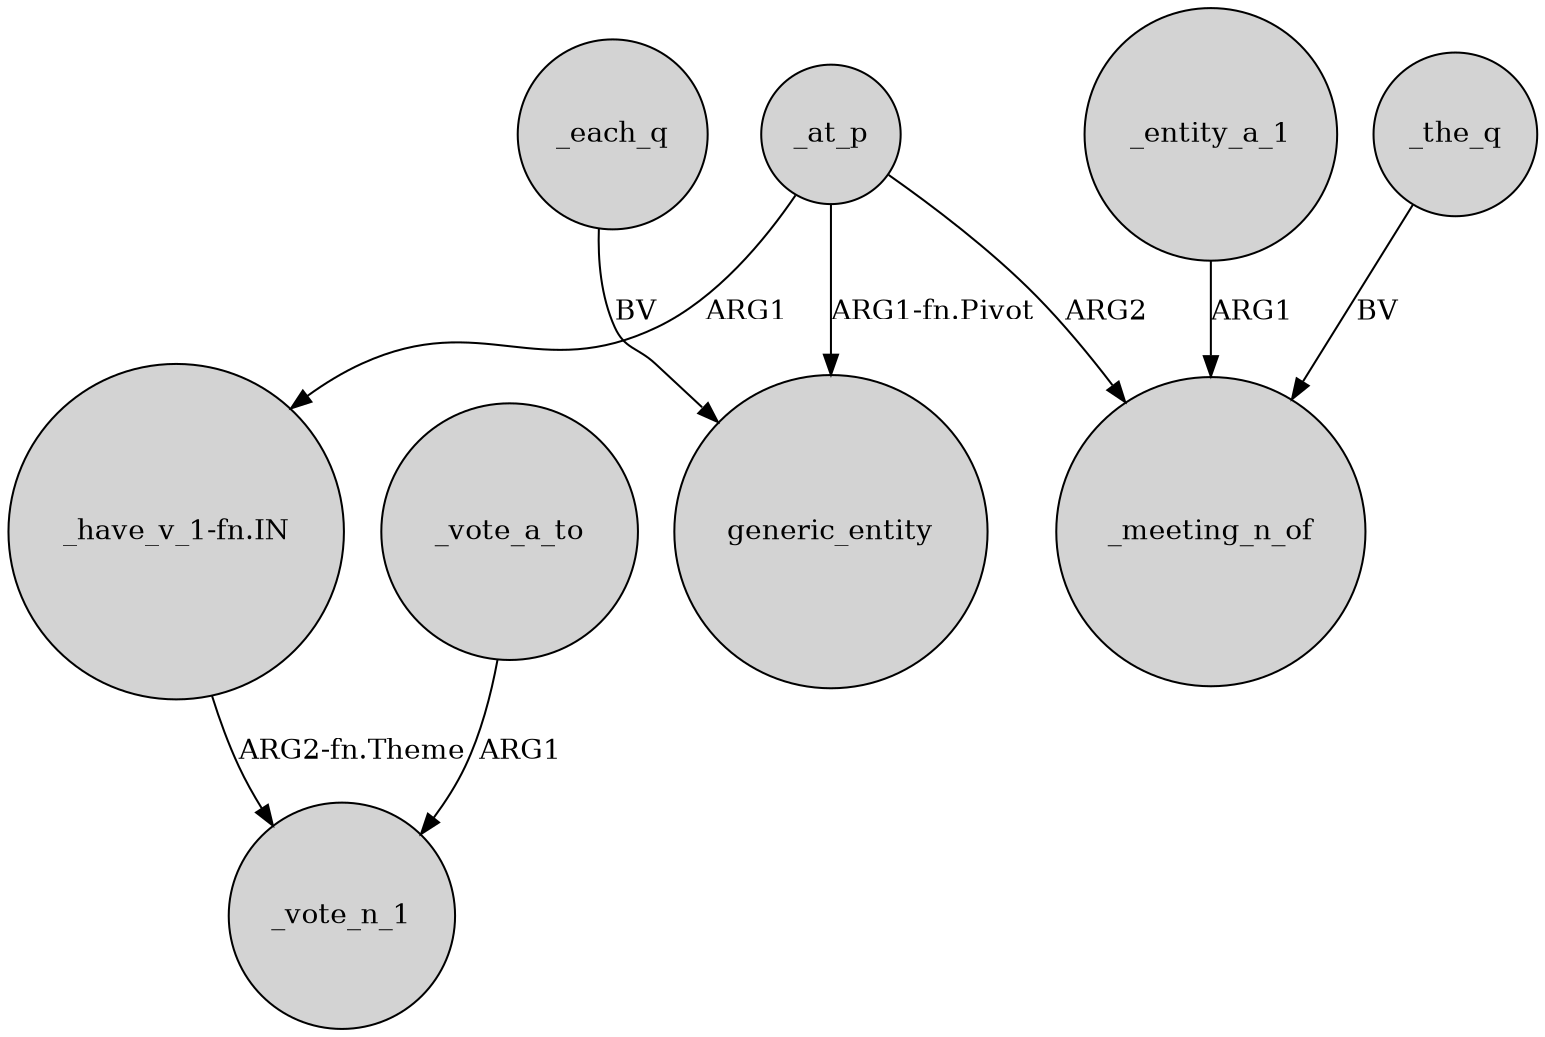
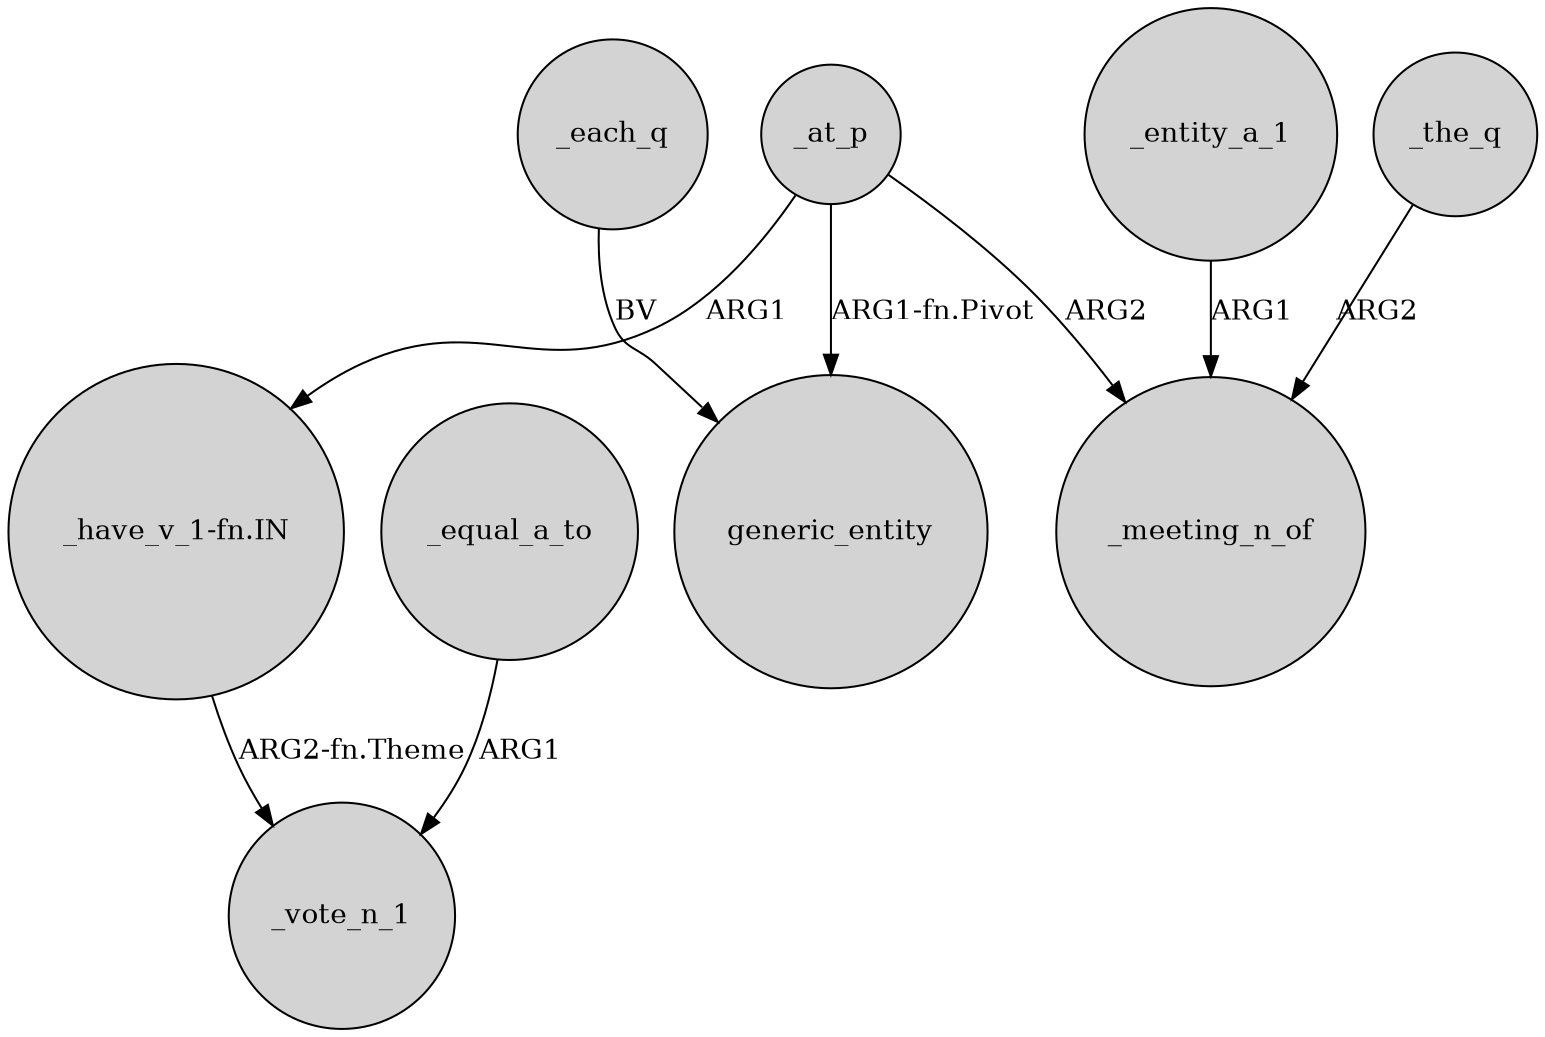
  digraph {
    node [shape=circle style=filled]
    "_have_v_1-fn.IN"
    _vote_n_1
-   _equal_a_to [label=_vote_a_to]
+   _equal_a_to
    _at_p
    generic_entity
    _meeting_n_of
    n7 [label=_entity_a_1]
    _each_q
    _the_q
    "_have_v_1-fn.IN" -> _vote_n_1 [label="ARG2-fn.Theme"]
    _equal_a_to -> _vote_n_1 [label=ARG1]
    _at_p -> "_have_v_1-fn.IN" [label=ARG1]
    _at_p -> generic_entity [label="ARG1-fn.Pivot"]
    _at_p -> _meeting_n_of [label=ARG2]
    n7 -> _meeting_n_of [label=ARG1]
    _each_q -> generic_entity [label=BV]
-   _the_q -> _meeting_n_of [label=BV]
+   _the_q -> _meeting_n_of [label=ARG2]
  }
